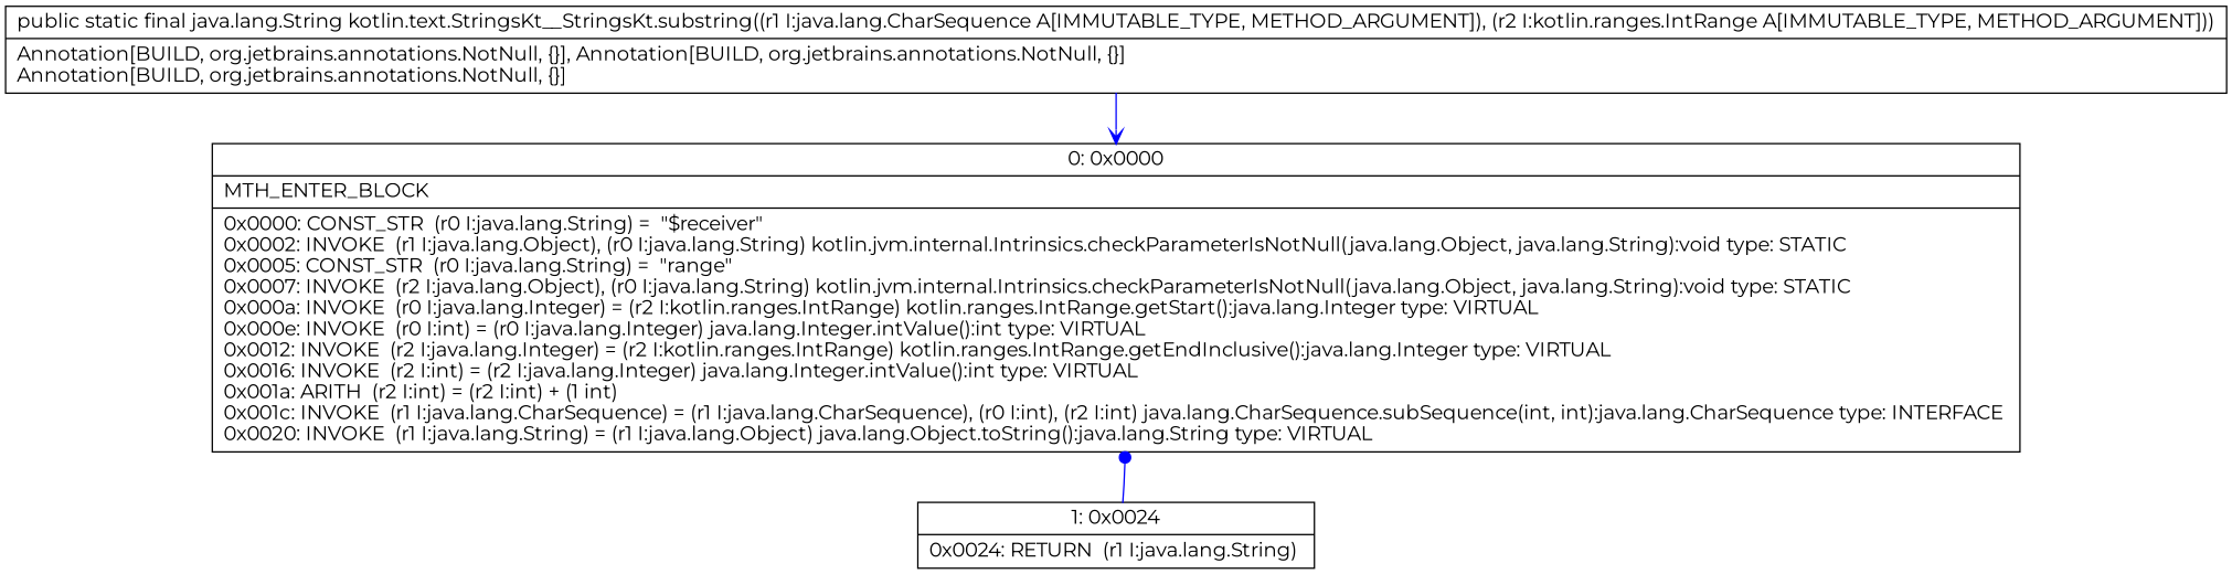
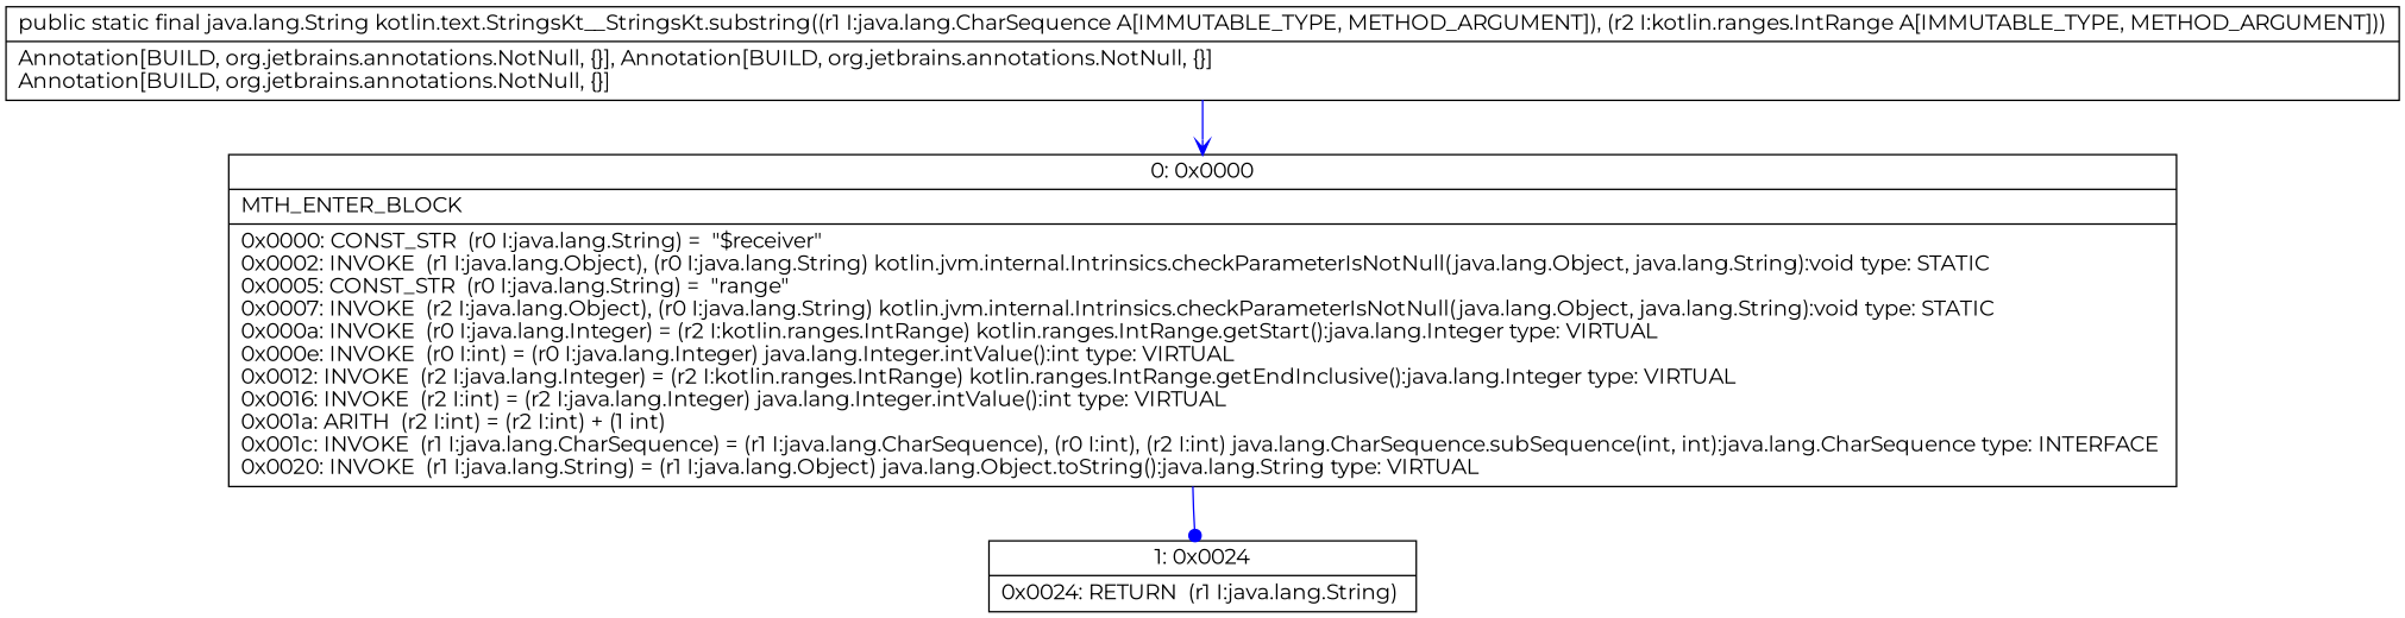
  digraph {
    fontname=Montserrat
    node [shape=record fontname=Montserrat]
    edge [color=blue fontname=Montserrat]
    n1 [label="{0\:\ 0x0000|MTH_ENTER_BLOCK\l|0x0000: CONST_STR  (r0 I:java.lang.String) =  \"$receiver\" \l0x0002: INVOKE  (r1 I:java.lang.Object), (r0 I:java.lang.String) kotlin.jvm.internal.Intrinsics.checkParameterIsNotNull(java.lang.Object, java.lang.String):void type: STATIC \l0x0005: CONST_STR  (r0 I:java.lang.String) =  \"range\" \l0x0007: INVOKE  (r2 I:java.lang.Object), (r0 I:java.lang.String) kotlin.jvm.internal.Intrinsics.checkParameterIsNotNull(java.lang.Object, java.lang.String):void type: STATIC \l0x000a: INVOKE  (r0 I:java.lang.Integer) = (r2 I:kotlin.ranges.IntRange) kotlin.ranges.IntRange.getStart():java.lang.Integer type: VIRTUAL \l0x000e: INVOKE  (r0 I:int) = (r0 I:java.lang.Integer) java.lang.Integer.intValue():int type: VIRTUAL \l0x0012: INVOKE  (r2 I:java.lang.Integer) = (r2 I:kotlin.ranges.IntRange) kotlin.ranges.IntRange.getEndInclusive():java.lang.Integer type: VIRTUAL \l0x0016: INVOKE  (r2 I:int) = (r2 I:java.lang.Integer) java.lang.Integer.intValue():int type: VIRTUAL \l0x001a: ARITH  (r2 I:int) = (r2 I:int) + (1 int) \l0x001c: INVOKE  (r1 I:java.lang.CharSequence) = (r1 I:java.lang.CharSequence), (r0 I:int), (r2 I:int) java.lang.CharSequence.subSequence(int, int):java.lang.CharSequence type: INTERFACE \l0x0020: INVOKE  (r1 I:java.lang.String) = (r1 I:java.lang.Object) java.lang.Object.toString():java.lang.String type: VIRTUAL \l}"]
    n2 [label="{1\:\ 0x0024|0x0024: RETURN  (r1 I:java.lang.String) \l}"]
    n3 [label="{public static final java.lang.String kotlin.text.StringsKt__StringsKt.substring((r1 I:java.lang.CharSequence A[IMMUTABLE_TYPE, METHOD_ARGUMENT]), (r2 I:kotlin.ranges.IntRange A[IMMUTABLE_TYPE, METHOD_ARGUMENT]))  | Annotation[BUILD, org.jetbrains.annotations.NotNull, \{\}], Annotation[BUILD, org.jetbrains.annotations.NotNull, \{\}]\lAnnotation[BUILD, org.jetbrains.annotations.NotNull, \{\}]\l}"]
-   n2 -> n1 [arrowhead=dot]
+   n1 -> n2 [arrowhead=dot]
    n3 -> n1 [arrowhead=vee]
  }
